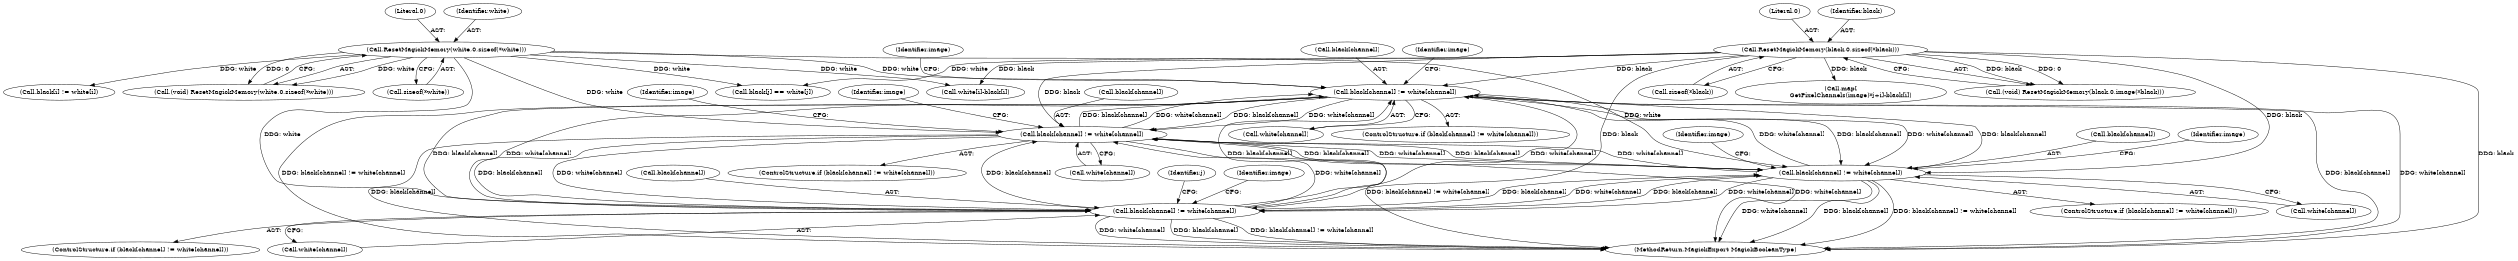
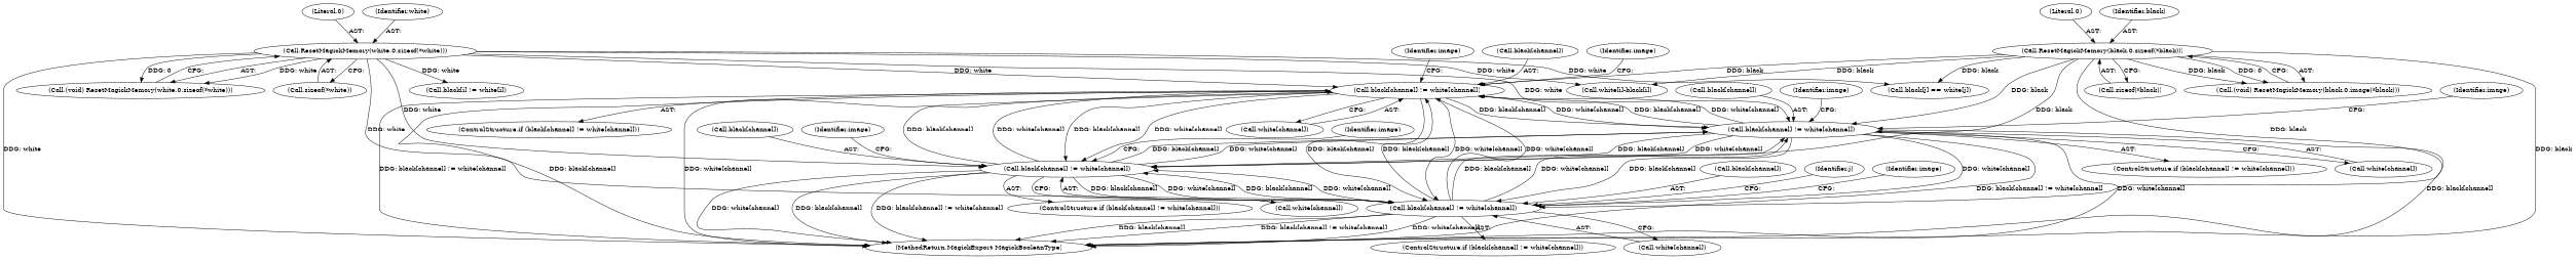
  digraph {
    n1 [label="(Call,black[channel] != white[channel])"]
    n2 [label="(Call,black[channel] != white[channel])"]
    n3 [label="(Call,black[channel] != white[channel])"]
    n4 [label="(Call,black[channel] != white[channel])"]
    n5 [label="(MethodReturn,MagickExport MagickBooleanType)"]
    n6 [label="(Call,white[channel])"]
    n7 [label="(ControlStructure,if (black[channel] != white[channel]))"]
    n8 [label="(ControlStructure,if (black[channel] != white[channel]))"]
    n9 [label="(Call,white[channel])"]
    n10 [label="(ControlStructure,if (black[channel] != white[channel]))"]
    n11 [label="(Call,white[channel])"]
    n12 [label="(ControlStructure,if (black[channel] != white[channel]))"]
    n13 [label="(Call,white[channel])"]
    n14 [label="(Call,ResetMagickMemory(black,0,sizeof(*black)))"]
    n15 [label="(Call,sizeof(*black))"]
-   n16 [label="(Call,map[\n          GetPixelChannels(image)*j+i]-black[i])"]
    n17 [label="(Call,white[i]-black[i])"]
    n18 [label="(Call,black[j] == white[j])"]
    n19 [label="(Call,(void) ResetMagickMemory(black,0,image(*black)))"]
    n20 [label="(Call,black[i] != white[i])"]
    n21 [label="(Call,ResetMagickMemory(white,0,sizeof(*white)))"]
    n22 [label="(Call,(void) ResetMagickMemory(white,0,sizeof(*white)))"]
    n23 [label="(Call,sizeof(*white))"]
    n24 [label="(Identifier,image)"]
    n25 [label="(Identifier,image)"]
    n26 [label="(Call,black[channel])"]
    n27 [label="(Call,black[channel])"]
    n28 [label="(Call,black[channel])"]
    n29 [label="(Literal,0)"]
    n30 [label="(Call,black[channel])"]
    n31 [label="(Literal,0)"]
    n32 [label="(Identifier,j)"]
    n33 [label="(Identifier,white)"]
    n34 [label="(Identifier,image)"]
    n35 [label="(Identifier,image)"]
    n36 [label="(Identifier,image)"]
    n37 [label="(Identifier,black)"]
    n38 [label="(Identifier,image)"]
    n39 [label="(Identifier,image)"]
    n1 -> n2 [label="DDG: black[channel]"]
    n1 -> n2 [label="DDG: white[channel]"]
    n1 -> n3 [label="DDG: black[channel]"]
    n1 -> n3 [label="DDG: white[channel]"]
    n1 -> n4 [label="DDG: black[channel]"]
    n1 -> n4 [label="DDG: white[channel]"]
    n1 -> n5 [label="DDG: black[channel]"]
    n1 -> n5 [label="DDG: white[channel]"]
    n1 -> n5 [label="DDG: black[channel] != white[channel]"]
    n1 -> n6 [label="CFG: "]
    n1 -> n7 [label="AST: "]
    n2 -> n1 [label="DDG: black[channel]"]
    n2 -> n1 [label="DDG: white[channel]"]
    n2 -> n3 [label="DDG: black[channel]"]
    n2 -> n3 [label="DDG: white[channel]"]
    n2 -> n4 [label="DDG: black[channel]"]
    n2 -> n4 [label="DDG: white[channel]"]
    n2 -> n5 [label="DDG: white[channel]"]
    n2 -> n5 [label="DDG: black[channel]"]
    n2 -> n5 [label="DDG: black[channel] != white[channel]"]
    n2 -> n8 [label="AST: "]
    n2 -> n9 [label="CFG: "]
    n3 -> n1 [label="DDG: black[channel]"]
    n3 -> n1 [label="DDG: white[channel]"]
    n3 -> n2 [label="DDG: black[channel]"]
    n3 -> n2 [label="DDG: white[channel]"]
    n3 -> n4 [label="DDG: black[channel]"]
    n3 -> n4 [label="DDG: white[channel]"]
    n3 -> n5 [label="DDG: white[channel]"]
    n3 -> n5 [label="DDG: black[channel]"]
    n3 -> n5 [label="DDG: black[channel] != white[channel]"]
    n3 -> n10 [label="AST: "]
    n3 -> n11 [label="CFG: "]
    n4 -> n1 [label="DDG: black[channel]"]
    n4 -> n1 [label="DDG: white[channel]"]
    n4 -> n2 [label="DDG: black[channel]"]
    n4 -> n2 [label="DDG: white[channel]"]
    n4 -> n3 [label="DDG: black[channel]"]
    n4 -> n3 [label="DDG: white[channel]"]
    n4 -> n5 [label="DDG: black[channel] != white[channel]"]
    n4 -> n5 [label="DDG: white[channel]"]
    n4 -> n5 [label="DDG: black[channel]"]
    n4 -> n12 [label="AST: "]
    n4 -> n13 [label="CFG: "]
    n6 -> n1 [label="AST: "]
    n9 -> n2 [label="AST: "]
    n11 -> n3 [label="AST: "]
    n13 -> n4 [label="AST: "]
    n14 -> n1 [label="DDG: black"]
    n14 -> n2 [label="DDG: black"]
    n14 -> n3 [label="DDG: black"]
    n14 -> n4 [label="DDG: black"]
    n14 -> n5 [label="DDG: black"]
    n14 -> n15 [label="CFG: "]
-   n14 -> n16 [label="DDG: black"]
    n14 -> n17 [label="DDG: black"]
-   n14 -> n18 [label="DDG: white"]
+   n14 -> n18 [label="DDG: black"]
    n14 -> n19 [label="AST: "]
    n14 -> n19 [label="DDG: black"]
    n14 -> n19 [label="DDG: 0"]
    n15 -> n14 [label="AST: "]
    n19 -> n14 [label="CFG: "]
    n21 -> n1 [label="DDG: white"]
    n21 -> n2 [label="DDG: white"]
    n21 -> n3 [label="DDG: white"]
    n21 -> n4 [label="DDG: white"]
+   n21 -> n5 [label="DDG: white"]
    n21 -> n17 [label="DDG: white"]
    n21 -> n18 [label="DDG: white"]
    n21 -> n20 [label="DDG: white"]
    n21 -> n22 [label="AST: "]
    n21 -> n22 [label="DDG: white"]
    n21 -> n22 [label="DDG: 0"]
    n21 -> n23 [label="CFG: "]
    n22 -> n21 [label="CFG: "]
    n23 -> n21 [label="AST: "]
    n24 -> n1 [label="CFG: "]
    n25 -> n2 [label="CFG: "]
    n26 -> n3 [label="AST: "]
    n27 -> n4 [label="AST: "]
    n28 -> n2 [label="AST: "]
    n29 -> n21 [label="AST: "]
    n30 -> n1 [label="AST: "]
    n31 -> n14 [label="AST: "]
    n32 -> n4 [label="CFG: "]
    n33 -> n21 [label="AST: "]
    n34 -> n2 [label="CFG: "]
    n35 -> n1 [label="CFG: "]
    n36 -> n3 [label="CFG: "]
    n37 -> n14 [label="AST: "]
    n38 -> n3 [label="CFG: "]
    n39 -> n4 [label="CFG: "]
  }
